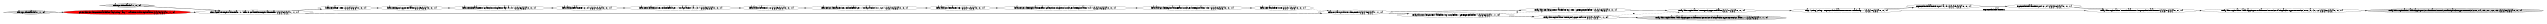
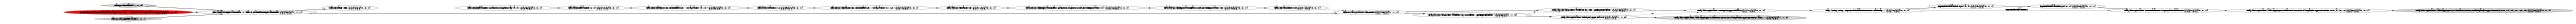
  digraph {
    rankdir=LR
    node [fillcolor=white shape=ellipse style=filled]
    edge [style=bold]
    n1 [fillcolor=lightgray label="startupWithDefaults['1', '0', '0']" shape=diamond]
    n2 [label="AbstractFilterRegistrationBean<?> bean = createFilterRegistrationBean()@@@3@@@['1', '1', '1']"]
    n3 [label="bean.setName(\"test\")@@@4@@@['0', '0', '1']"]
    n4 [label="bean.onStartup(this.servletContext)@@@15@@@['1', '1', '1']"]
-   n5 [label="bean.setAsyncSupported(false)@@@5@@@['0', '0', '1']"]
    n6 [label="verify(this.servletContext).addFilter(eq(\"test\"),getExpectedFilter())@@@16@@@['0', '0', '1']"]
    n7 [label="verify(this.servletContext).addFilter(eq(\"mockFilter\"),getExpectedFilter())@@@6@@@['1', '1', '0']"]
    n8 [label="bean.setInitParameters(Collections.singletonMap(\"a\",\"b\"))@@@6@@@['0', '0', '1']"]
    n9 [label="bean.addInitParameter(\"c\",\"d\")@@@7@@@['0', '0', '1']"]
    n10 [fillcolor=lightgray label="verify(this.registration).addMappingForUrlPatterns(EnumSet.of(DispatcherType.REQUEST),false,\"/*\")@@@8@@@['1', '1', '0']"]
    n11 [label="verify(this.registration).setAsyncSupported(false)@@@17@@@['0', '0', '1']"]
    n12 [label="Map<String,String> expectedInitParameters = new HashMap<>()@@@18@@@['0', '0', '1']"]
    n13 [label="expectedInitParameters.put(\"a\",\"b\")@@@19@@@['0', '0', '1']"]
    n14 [label="expectedInitParameters.put(\"c\",\"d\")@@@20@@@['0', '0', '1']"]
    n15 [label="verify(this.registration).setInitParameters(expectedInitParameters)@@@21@@@['0', '0', '1']"]
    n16 [fillcolor=red label="given(this.servletContext.addFilter(anyString(),any())).willReturn(this.registration)@@@3@@@['0', '1', '0']"]
    n17 [label="bean.setMatchAfter(true)@@@14@@@['0', '0', '1']"]
    n18 [label="verify(this.registration).addMappingForUrlPatterns(EnumSet.of(DispatcherType.REQUEST),true,\"/a\",\"/b\",\"/c\")@@@22@@@['0', '0', '1']"]
    n19 [fillcolor=lightgray label="verify(this.registration).addMappingForServletNames(EnumSet.of(DispatcherType.REQUEST),true,\"s4\",\"s5\",\"s1\",\"s2\",\"s3\")@@@23@@@['0', '0', '1']"]
    n20 [label="bean.setUrlPatterns(new LinkedHashSet<>(Arrays.asList(\"/a\",\"/b\")))@@@8@@@['0', '0', '1']"]
    n21 [label="bean.setServletRegistrationBeans(Collections.singleton(mockServletRegistration(\"s4\")))@@@12@@@['0', '0', '1']"]
    n22 [label="bean.addServletRegistrationBeans(mockServletRegistration(\"s5\"))@@@13@@@['0', '0', '1']"]
    n23 [label="verify(this.registration).setAsyncSupported(true)@@@7@@@['1', '1', '0']"]
-   n24 [fillcolor=lightgray label="startupWithDefaults['0', '1', '0']" shape=diamond]
+   n25 [fillcolor=lightgray label="startupWithSpecifiedValues['0', '0', '1']" shape=diamond]
    n26 [label="bean.addUrlPatterns(\"/c\")@@@9@@@['0', '0', '1']"]
    n27 [label="bean.setServletNames(new LinkedHashSet<>(Arrays.asList(\"s1\",\"s2\")))@@@10@@@['0', '0', '1']"]
    n28 [label="bean.addServletNames(\"s3\")@@@11@@@['0', '0', '1']"]
    n1 -> n2
    n2 -> n3
    n2 -> n4
-   n3 -> n5
    n4 -> n6
    n4 -> n7
-   n5 -> n8
    n6 -> n11
    n7 -> n6 [label=0 style=dashed]
    n7 -> n23
    n8 -> n9
    n9 -> n20
    n11 -> n12
    n12 -> n13
    n12 -> n15 [label=expectedInitParameters style=solid]
    n13 -> n14
    n14 -> n15
    n15 -> n18
    n16 -> n2
    n17 -> n4 [style=dashed]
    n18 -> n19
    n20 -> n26
    n21 -> n22
    n22 -> n17
    n23 -> n10
    n23 -> n11 [label=0 style=dashed]
-   n24 -> n16
+   n25 -> n2
    n26 -> n27
    n27 -> n28
    n28 -> n21
  }
